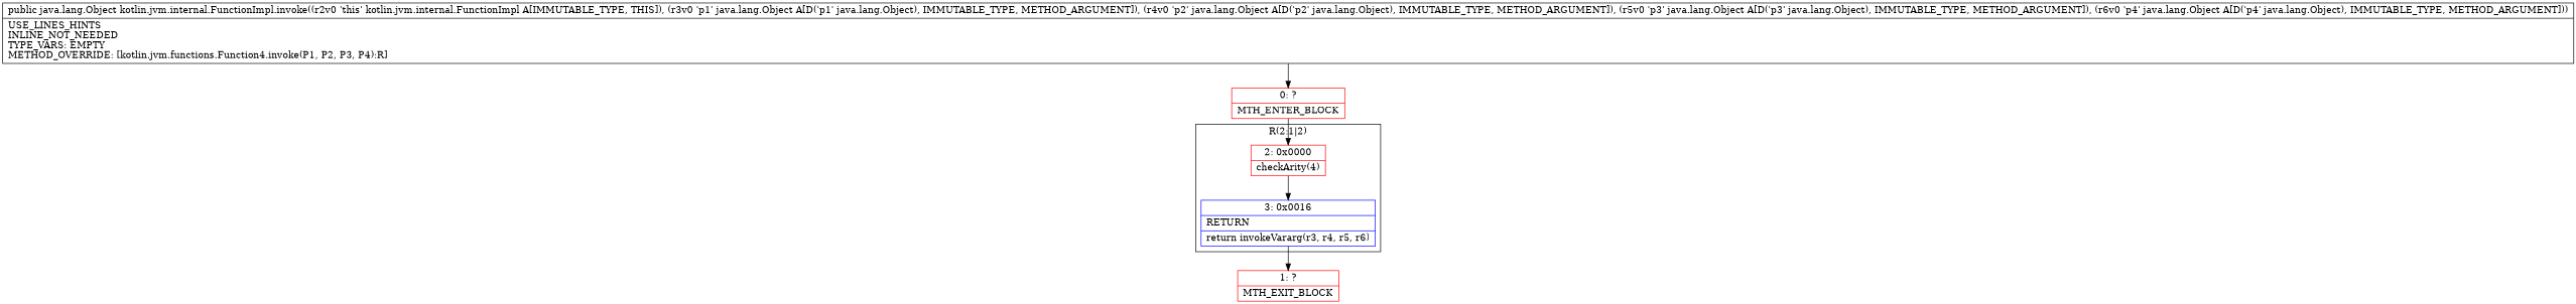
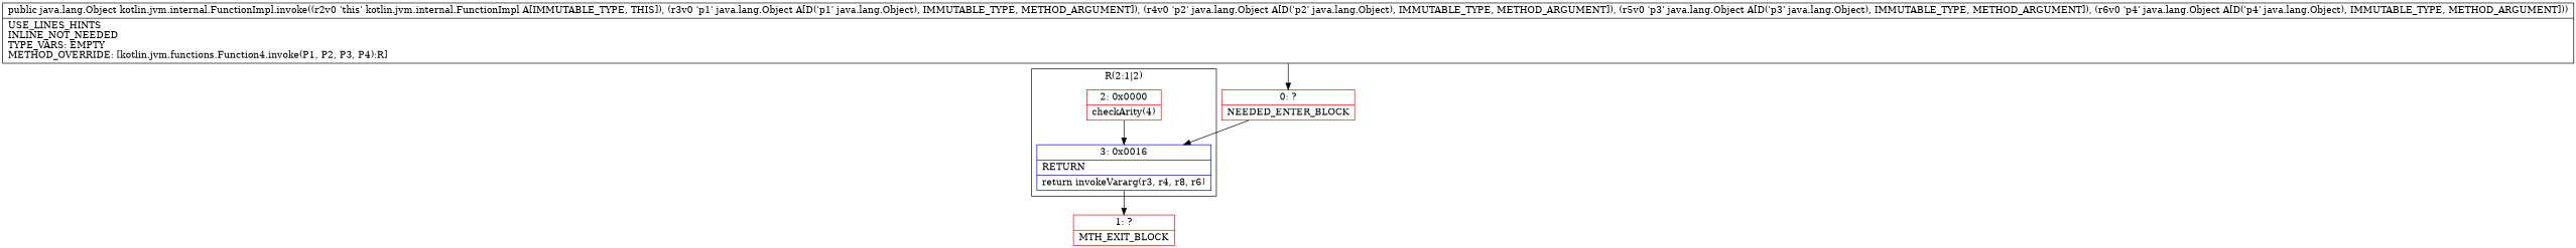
  digraph {
    node [color=red shape=record]
    n1 [label="{2\:\ 0x0000|checkArity(4)\l}"]
-   n2 [color=blue label="{3\:\ 0x0016|RETURN\l|return invokeVararg(r3, r4, r5, r6)\l}"]
+   n2 [color=blue label="{3\:\ 0x0016|RETURN\l|return invokeVararg(r3, r4, r8, r6)\l}"]
    n3 [label="{1\:\ ?|MTH_EXIT_BLOCK\l}"]
-   n4 [label="{0\:\ ?|MTH_ENTER_BLOCK\l}"]
+   n4 [label="{0\:\ ?|NEEDED_ENTER_BLOCK\l}"]
    n5 [label="{public java.lang.Object kotlin.jvm.internal.FunctionImpl.invoke((r2v0 'this' kotlin.jvm.internal.FunctionImpl A[IMMUTABLE_TYPE, THIS]), (r3v0 'p1' java.lang.Object A[D('p1' java.lang.Object), IMMUTABLE_TYPE, METHOD_ARGUMENT]), (r4v0 'p2' java.lang.Object A[D('p2' java.lang.Object), IMMUTABLE_TYPE, METHOD_ARGUMENT]), (r5v0 'p3' java.lang.Object A[D('p3' java.lang.Object), IMMUTABLE_TYPE, METHOD_ARGUMENT]), (r6v0 'p4' java.lang.Object A[D('p4' java.lang.Object), IMMUTABLE_TYPE, METHOD_ARGUMENT]))  | USE_LINES_HINTS\lINLINE_NOT_NEEDED\lTYPE_VARS: EMPTY\lMETHOD_OVERRIDE: [kotlin.jvm.functions.Function4.invoke(P1, P2, P3, P4):R]\l}" color=""]
    subgraph cluster_1 {
      label="R(2:1|2)"
      n1
      n2
    }
    n1 -> n2
    n2 -> n3
-   n4 -> n1
+   n4 -> n2
    n5 -> n4
  }
